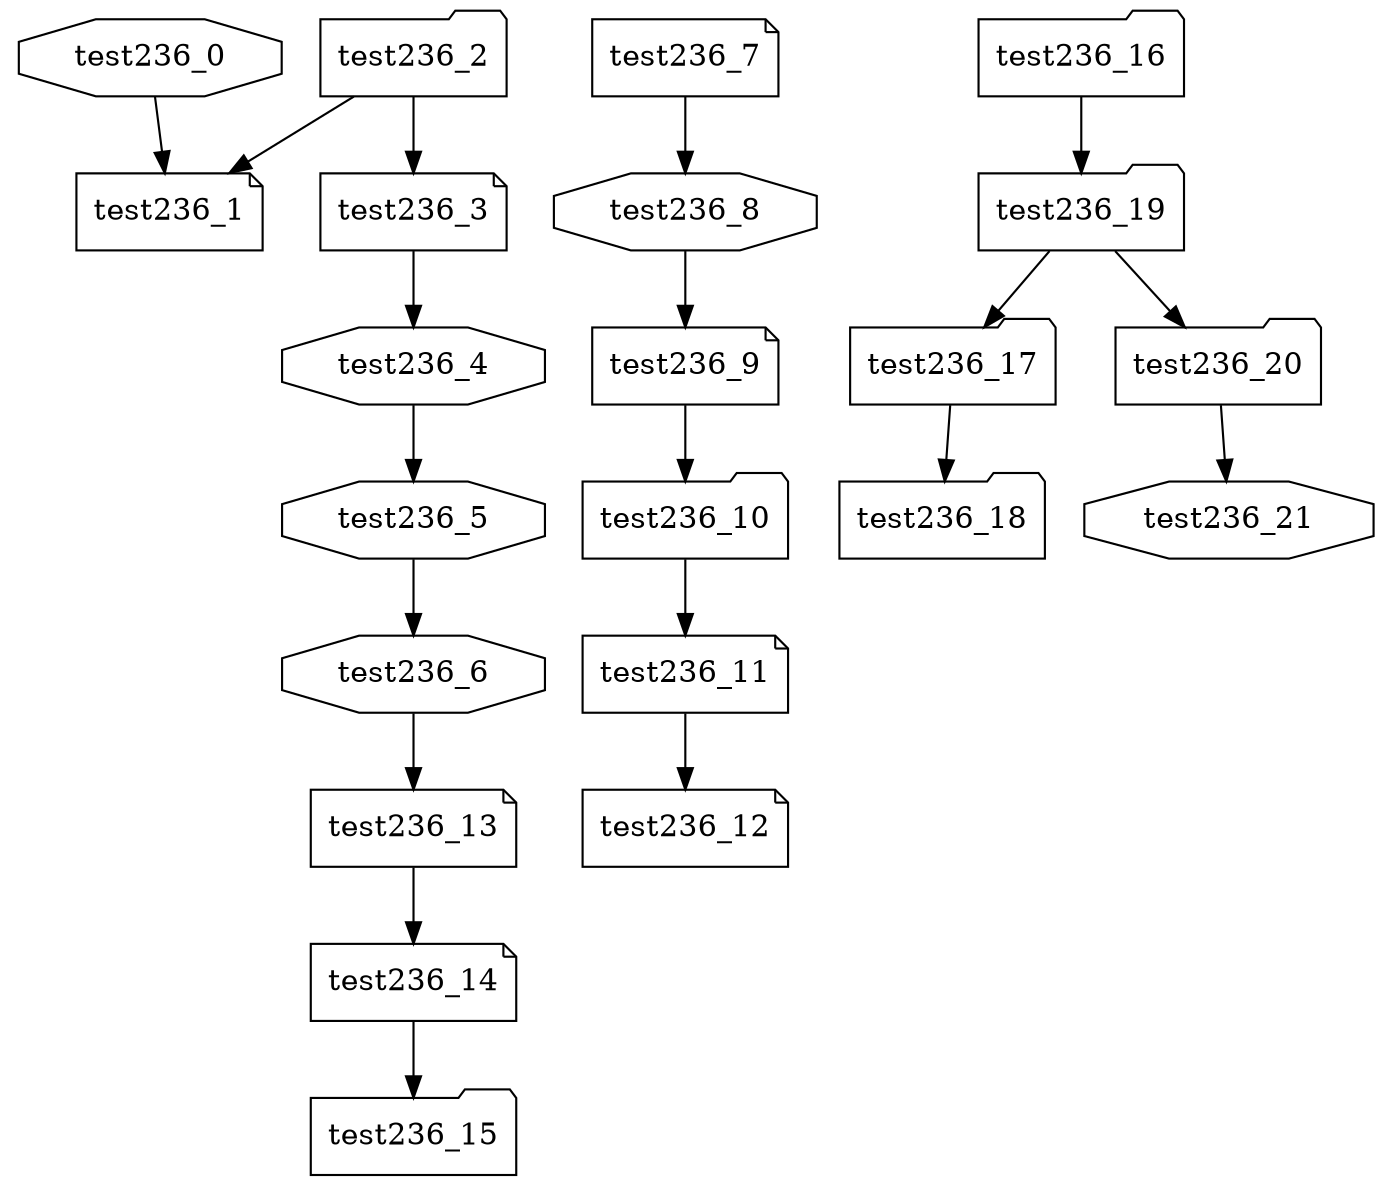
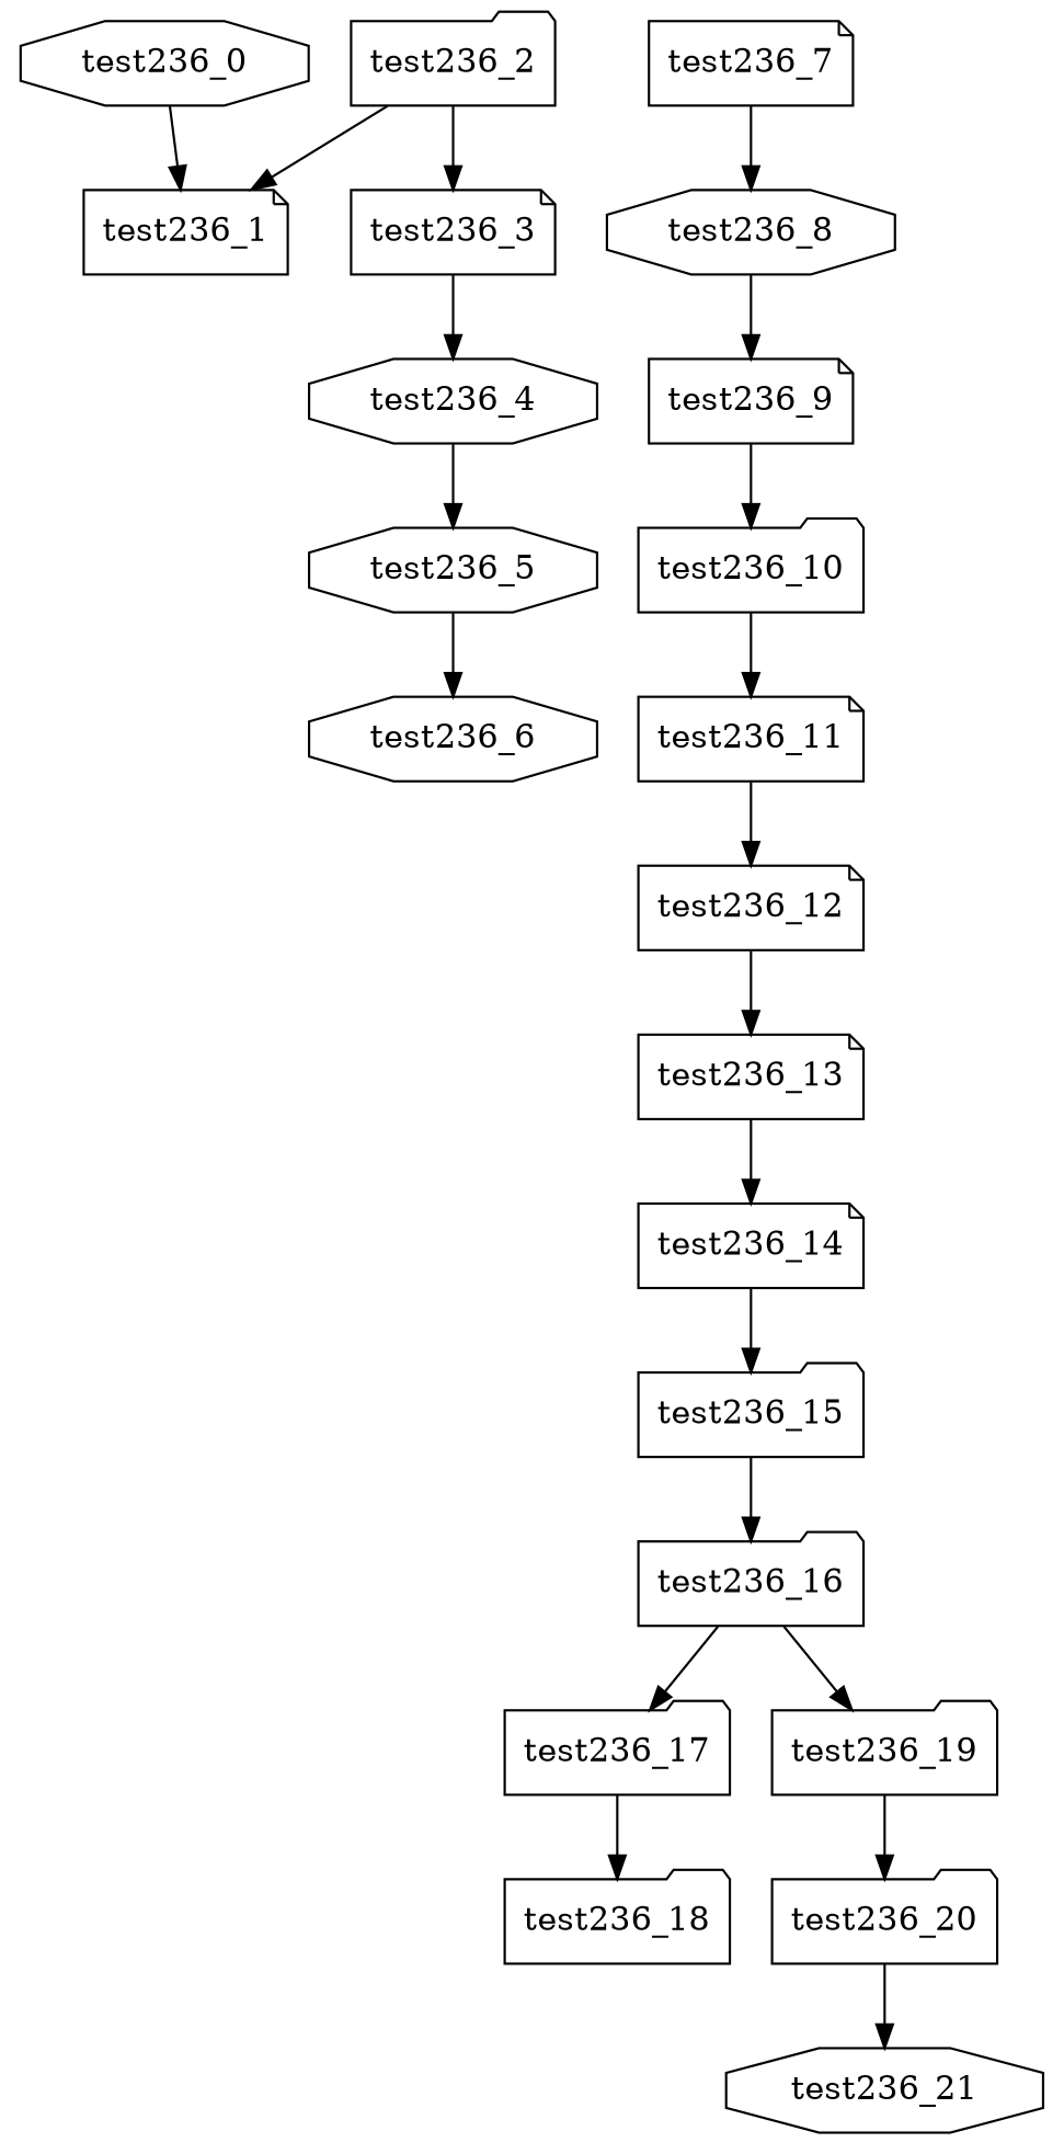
  digraph {
    node [shape=note]
    test236_0 [shape=octagon]
    test236_1
    test236_2 [shape=folder]
    test236_3
    test236_4 [shape=octagon]
    test236_5 [shape=octagon]
    test236_6 [shape=octagon]
    test236_8 [shape=octagon]
    test236_7
    test236_9
    test236_10 [shape=folder]
    test236_11
    test236_12
    test236_13
    test236_14
    test236_15 [shape=folder]
    test236_16 [shape=folder]
    test236_17 [shape=folder]
    test236_19 [shape=folder]
    test236_18 [shape=folder]
    test236_20 [shape=folder]
    test236_21 [shape=octagon]
    test236_0 -> test236_1
    test236_2 -> test236_1
    test236_2 -> test236_3
    test236_3 -> test236_4
    test236_4 -> test236_5
    test236_5 -> test236_6
    test236_8 -> test236_9
    test236_7 -> test236_8
    test236_9 -> test236_10
    test236_10 -> test236_11
    test236_11 -> test236_12
-   test236_6 -> test236_13
+   test236_12 -> test236_13
    test236_13 -> test236_14
    test236_14 -> test236_15
-   test236_19 -> test236_17
+   test236_15 -> test236_16
+   test236_16 -> test236_17
    test236_16 -> test236_19
    test236_17 -> test236_18
    test236_19 -> test236_20
    test236_20 -> test236_21
  }
